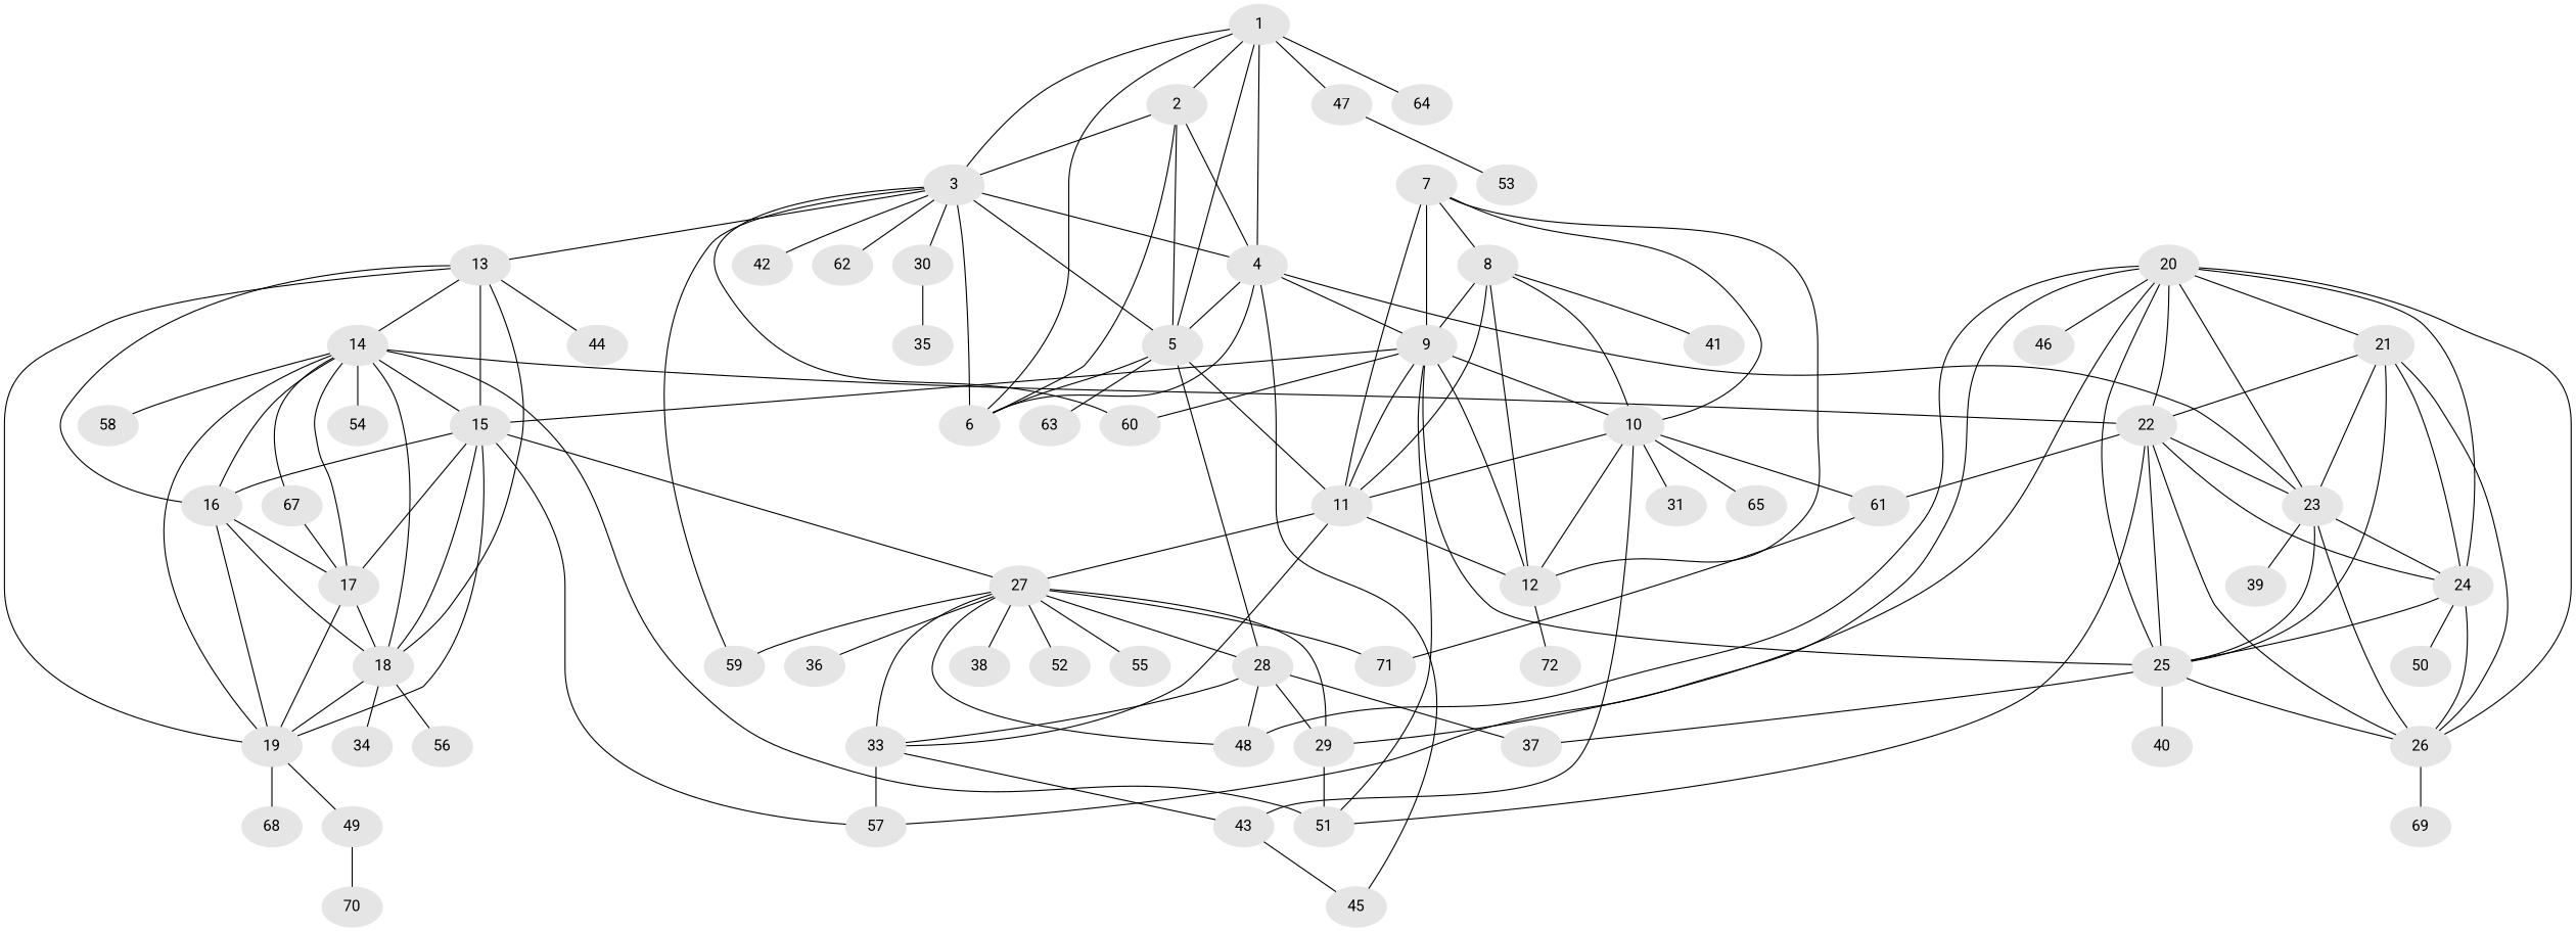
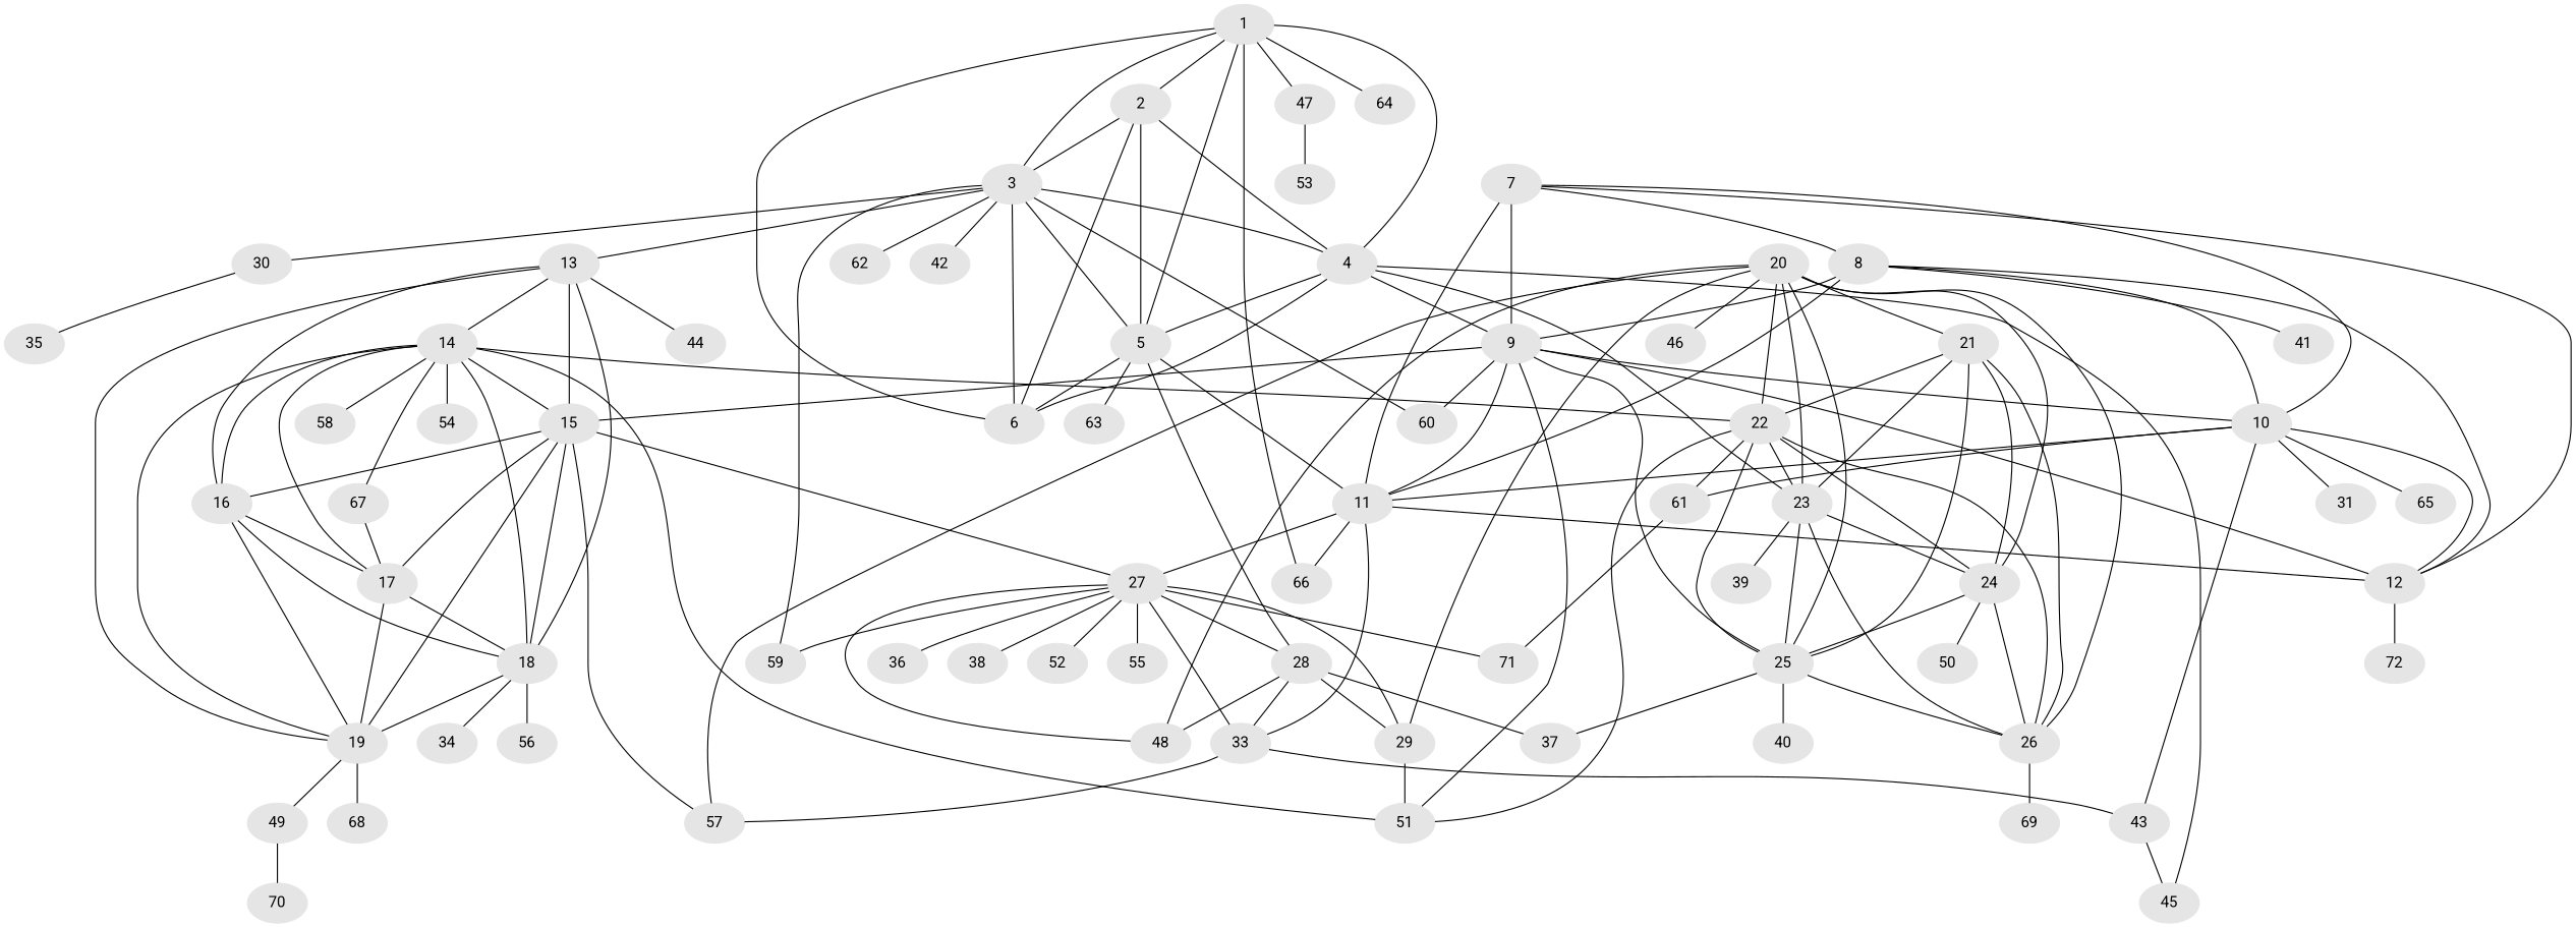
  graph {
    fontname=Roboto
    node [color=gray90 fontname=Roboto style=filled]
    edge [fontname=Roboto weight=1.0]
    1
    2
    3
    4
    5
    6
    47
    64
+   66
    13
    30
    42
    59
    60
    62
    9
    23
    45
    11
    28
    63
    53
    15
    14
    16
    18
    19
    44
    35
    10
    12
    25
    51
    24
    26
    39
    27
    33
    29
    48
    37
    7
    8
    41
    31
    43
    61
    65
    n49 [label=72]
    17
    57
    40
    71
    36
    38
    52
    55
    22
    54
    58
    67
    34
    56
    49
    68
    70
    20
    21
    46
    50
    69
    1 -- 2
    1 -- 3
    1 -- 4 [weight=2.0]
    1 -- 5
    1 -- 6
    1 -- 47
    1 -- 64
+   1 -- 66
    2 -- 3
    2 -- 4 [weight=4.0]
    2 -- 5
    2 -- 6
    3 -- 4 [weight=2.0]
    3 -- 5
    3 -- 6
    3 -- 13
    3 -- 30
    3 -- 42
    3 -- 59
    3 -- 60
    3 -- 62
    4 -- 5 [weight=2.0]
    4 -- 6 [weight=2.0]
    4 -- 9
    4 -- 23
    4 -- 45
    5 -- 6
    5 -- 11
    5 -- 28
    5 -- 63
    47 -- 53
    13 -- 15
    13 -- 14
    13 -- 16
    13 -- 18
    13 -- 19
    13 -- 44
    30 -- 35
    9 -- 60
    9 -- 11 [weight=2.0]
    9 -- 15
    9 -- 10 [weight=2.0]
    9 -- 12 [weight=2.0]
    9 -- 25
    9 -- 51
    23 -- 25
    23 -- 24
    23 -- 26
    23 -- 39
+   11 -- 66 [weight=2.0]
    11 -- 12
    11 -- 27
    11 -- 33
    28 -- 33
    28 -- 29
    28 -- 48
    28 -- 37 [weight=3.0]
    15 -- 16
    15 -- 18
    15 -- 19
    15 -- 27
    15 -- 17 [weight=6.0]
    15 -- 57
    14 -- 15
    14 -- 16
    14 -- 18
    14 -- 19
    14 -- 51
    14 -- 17
    14 -- 22
    14 -- 54
    14 -- 58
    14 -- 67
    16 -- 18
    16 -- 19
    16 -- 17
    18 -- 19
    18 -- 34
    18 -- 56
    19 -- 49
    19 -- 68 [weight=2.0]
    10 -- 11
    10 -- 12
    10 -- 31
    10 -- 43
    10 -- 61
    10 -- 65
    12 -- n49
    25 -- 26
    25 -- 37
    25 -- 40
    24 -- 25
    24 -- 26
    24 -- 50 [weight=2.0]
    26 -- 69
    27 -- 59 [weight=2.0]
    27 -- 28 [weight=5.0]
    27 -- 33 [weight=6.0]
    27 -- 29 [weight=5.0]
    27 -- 48
    27 -- 71
    27 -- 36
    27 -- 38 [weight=3.0]
    27 -- 52
    27 -- 55
    33 -- 43
    33 -- 57
    29 -- 51 [weight=3.0]
    7 -- 9 [weight=3.0]
    7 -- 11
    7 -- 10
    7 -- 12
    7 -- 8
    8 -- 9 [weight=2.0]
    8 -- 11
    8 -- 10
    8 -- 12
    8 -- 41
    43 -- 45
    61 -- 71
    17 -- 18
    17 -- 19
    22 -- 23
    22 -- 25
    22 -- 51
    22 -- 24
    22 -- 26
    22 -- 61
    67 -- 17
    49 -- 70
    20 -- 23
    20 -- 25
    20 -- 24
    20 -- 26
    20 -- 29
    20 -- 48
    20 -- 57
    20 -- 22
    20 -- 21
    20 -- 46
    21 -- 23
    21 -- 25
    21 -- 24
    21 -- 26
    21 -- 22
  }
